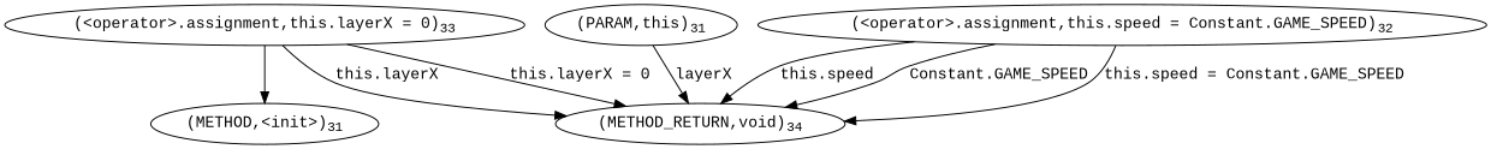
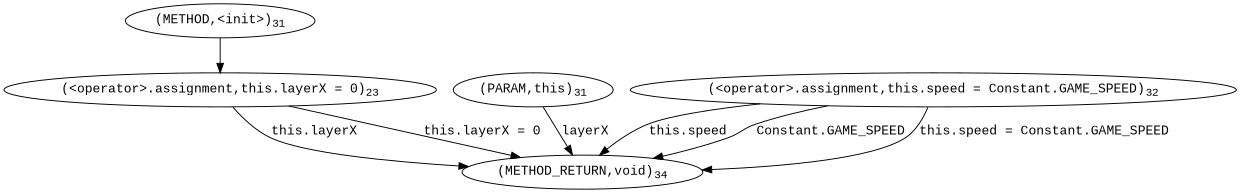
  digraph {
    fontname="Liberation Mono"
    node [fontname="Liberation Mono"]
    edge [fontname="Liberation Mono"]
    n1 [label=<(METHOD,&lt;init&gt;)<SUB>31</SUB>>]
-   n2 [label=<(&lt;operator&gt;.assignment,this.layerX = 0)<SUB>33</SUB>>]
+   n2 [label=<(&lt;operator&gt;.assignment,this.layerX = 0)<SUB>23</SUB>>]
    n3 [label=<(PARAM,this)<SUB>31</SUB>>]
    n4 [label=<(METHOD_RETURN,void)<SUB>34</SUB>>]
    n5 [label=<(&lt;operator&gt;.assignment,this.speed = Constant.GAME_SPEED)<SUB>32</SUB>>]
-   n2 -> n1
+   n1 -> n2
    n2 -> n4 [label="this.layerX"]
    n2 -> n4 [label="this.layerX = 0"]
    n3 -> n4 [label=layerX]
    n5 -> n4 [label="this.speed"]
    n5 -> n4 [label="Constant.GAME_SPEED"]
    n5 -> n4 [label="this.speed = Constant.GAME_SPEED"]
  }
